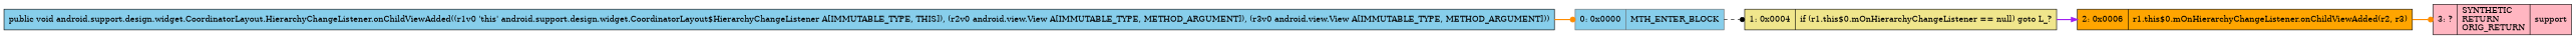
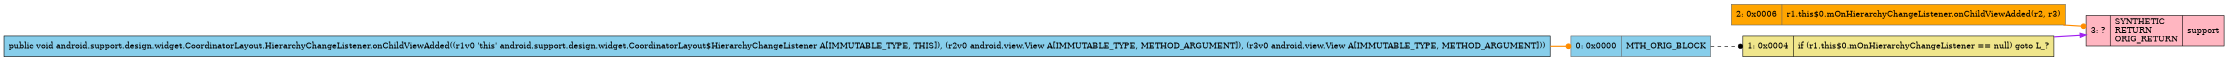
  digraph {
    rankdir=LR
    node [color=black fillcolor=skyblue shape=record style=filled]
    edge [arrowhead=dot color=darkorange style=bold]
-   n1 [color=gray40 label="{0\:\ 0x0000|MTH_ENTER_BLOCK\l}"]
+   n1 [color=gray40 label="{0\:\ 0x0000|MTH_ORIG_BLOCK\l}"]
    n2 [fillcolor=khaki label="{1\:\ 0x0004|if (r1.this$0.mOnHierarchyChangeListener == null) goto L_?\l}"]
-   n3 [fillcolor=orange label="{2\:\ 0x0006|r1.this$0.mOnHierarchyChangeListener.onChildViewAdded(r2, r3)\l}"]
+   n3 [color=gray40 fillcolor=orange label="{2\:\ 0x0006|r1.this$0.mOnHierarchyChangeListener.onChildViewAdded(r2, r3)\l}"]
    n4 [fillcolor=lightpink label="{3\:\ ?|SYNTHETIC\lRETURN\lORIG_RETURN\l|support\l}"]
    n5 [label="{public void android.support.design.widget.CoordinatorLayout.HierarchyChangeListener.onChildViewAdded((r1v0 'this' android.support.design.widget.CoordinatorLayout$HierarchyChangeListener A[IMMUTABLE_TYPE, THIS]), (r2v0 android.view.View A[IMMUTABLE_TYPE, METHOD_ARGUMENT]), (r3v0 android.view.View A[IMMUTABLE_TYPE, METHOD_ARGUMENT])) }"]
    n1 -> n2 [color=black style=dashed]
-   n2 -> n3 [arrowhead=normal color=purple]
+   n2 -> n4 [arrowhead=normal color=purple]
    n3 -> n4
    n5 -> n1
  }
